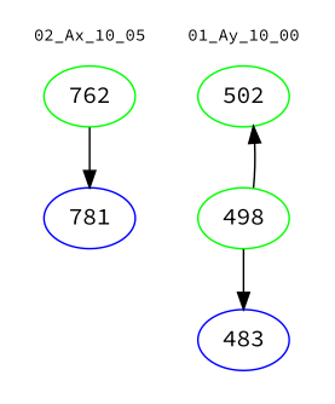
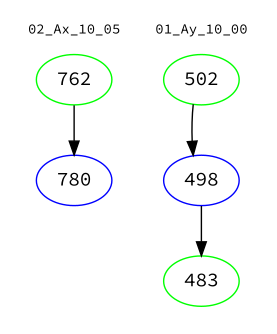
  digraph {
    fontname="Source Code Pro"
    node [color=green fontname="Source Code Pro"]
    edge [color=black fontname="Source Code Pro"]
    n1 [label=762]
-   n2 [color=blue label=781]
+   n2 [color=blue label=780]
    n3 [label=502]
-   n4 [label=498]
-   n5 [color=blue label=483]
+   n4 [color=blue label=498]
+   n5 [label=483]
    subgraph cluster_1 {
      color=white
      fontsize=10
      label="02_Ax_10_05"
      n1
      n2
    }
    subgraph cluster_2 {
      color=white
      fontsize=10
      label="01_Ay_10_00"
      n3
      n4
      n5
    }
    n1 -> n2
-   n4 -> n3
+   n3 -> n4
    n4 -> n5
  }
